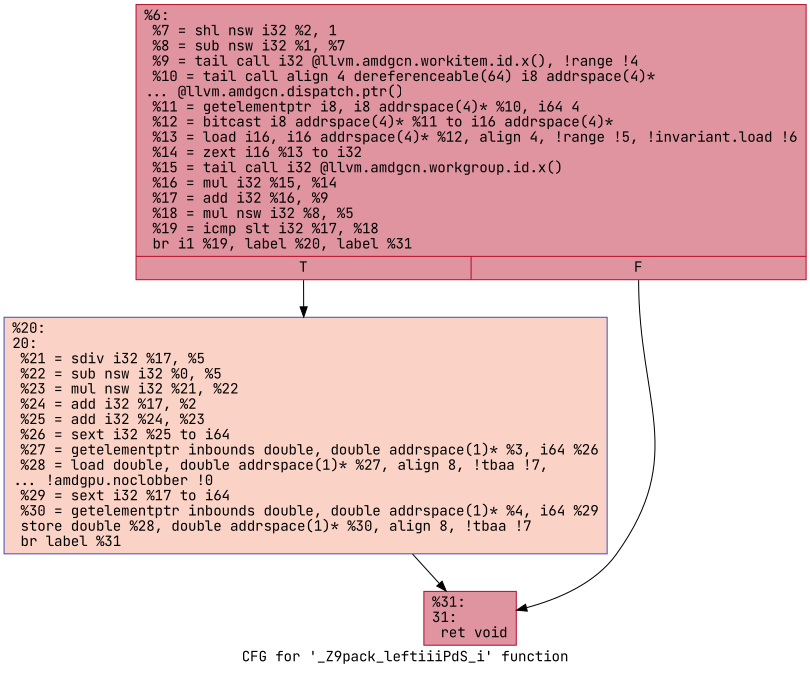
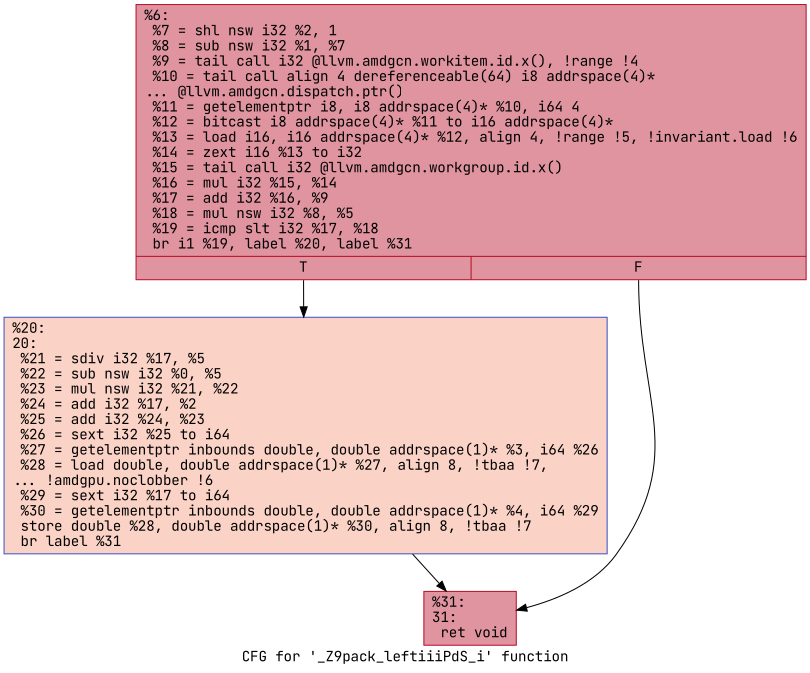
  digraph {
    label="CFG for '_Z9pack_leftiiiPdS_i' function"
    fontname="JetBrains Mono"
    node [color="#b70d28ff" fillcolor="#b70d2870" shape=record style=filled fontname="JetBrains Mono"]
    edge [fontname="JetBrains Mono"]
    n1 [label="{%6:\l  %7 = shl nsw i32 %2, 1\l  %8 = sub nsw i32 %1, %7\l  %9 = tail call i32 @llvm.amdgcn.workitem.id.x(), !range !4\l  %10 = tail call align 4 dereferenceable(64) i8 addrspace(4)*\l... @llvm.amdgcn.dispatch.ptr()\l  %11 = getelementptr i8, i8 addrspace(4)* %10, i64 4\l  %12 = bitcast i8 addrspace(4)* %11 to i16 addrspace(4)*\l  %13 = load i16, i16 addrspace(4)* %12, align 4, !range !5, !invariant.load !6\l  %14 = zext i16 %13 to i32\l  %15 = tail call i32 @llvm.amdgcn.workgroup.id.x()\l  %16 = mul i32 %15, %14\l  %17 = add i32 %16, %9\l  %18 = mul nsw i32 %8, %5\l  %19 = icmp slt i32 %17, %18\l  br i1 %19, label %20, label %31\l|{<s0>T|<s1>F}}"]
-   n2 [color="#3d50c3ff" fillcolor="#f59c7d70" label="{%20:\l20:                                               \l  %21 = sdiv i32 %17, %5\l  %22 = sub nsw i32 %0, %5\l  %23 = mul nsw i32 %21, %22\l  %24 = add i32 %17, %2\l  %25 = add i32 %24, %23\l  %26 = sext i32 %25 to i64\l  %27 = getelementptr inbounds double, double addrspace(1)* %3, i64 %26\l  %28 = load double, double addrspace(1)* %27, align 8, !tbaa !7,\l... !amdgpu.noclobber !0\l  %29 = sext i32 %17 to i64\l  %30 = getelementptr inbounds double, double addrspace(1)* %4, i64 %29\l  store double %28, double addrspace(1)* %30, align 8, !tbaa !7\l  br label %31\l}"]
+   n2 [color="#3d50c3ff" fillcolor="#f59c7d70" label="{%20:\l20:                                               \l  %21 = sdiv i32 %17, %5\l  %22 = sub nsw i32 %0, %5\l  %23 = mul nsw i32 %21, %22\l  %24 = add i32 %17, %2\l  %25 = add i32 %24, %23\l  %26 = sext i32 %25 to i64\l  %27 = getelementptr inbounds double, double addrspace(1)* %3, i64 %26\l  %28 = load double, double addrspace(1)* %27, align 8, !tbaa !7,\l... !amdgpu.noclobber !6\l  %29 = sext i32 %17 to i64\l  %30 = getelementptr inbounds double, double addrspace(1)* %4, i64 %29\l  store double %28, double addrspace(1)* %30, align 8, !tbaa !7\l  br label %31\l}"]
    n3 [label="{%31:\l31:                                               \l  ret void\l}"]
    n1 -> n2 [tailport=s0]
    n1 -> n3 [tailport=s1]
    n2 -> n3
  }
